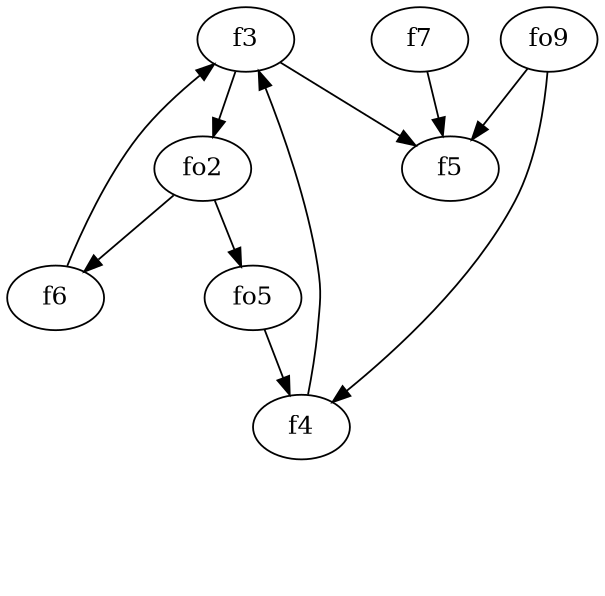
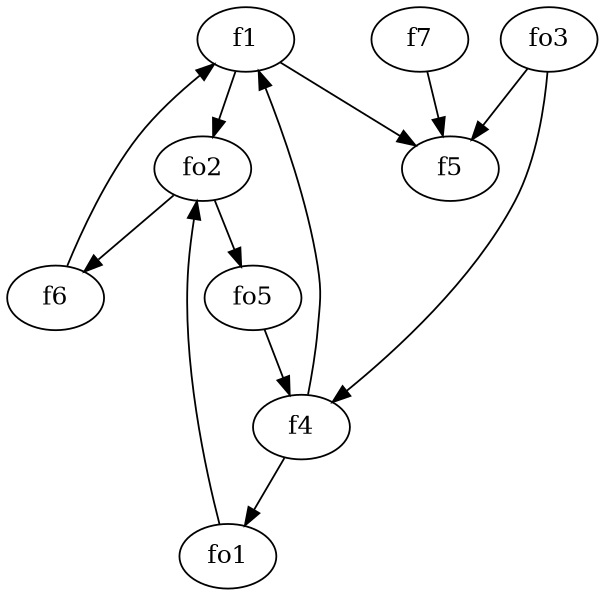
  strict digraph {
    edge [weight=2]
    n1 [label=f7]
    f5
    fo2
    f6
    fo5
-   f3
+   f3 [label=f1]
    f4
-   fo3 [label=fo9]
+   fo1
+   fo3
    n1 -> f5
    fo2 -> f6
    fo2 -> fo5
    f6 -> f3
    fo5 -> f4
    f3 -> f5
    f3 -> fo2
    f4 -> f3
+   f4 -> fo1
+   fo1 -> fo2
    fo3 -> f5
    fo3 -> f4
  }
